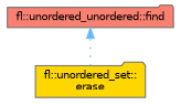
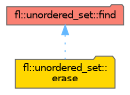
  digraph {
    rankdir=TB
    node [fontname=Helvetica fontsize=10 shape=folder style=filled]
-   n1 [color=gray40 fillcolor=salmon fontcolor=black height=0.2 label="fl::unordered_unordered::find" width=0.4]
+   n1 [color=gray40 fillcolor=salmon fontcolor=black height=0.2 label="fl::unordered_set::find" width=0.4]
    n2 [color=grey40 fillcolor=gold height=0.2 label="fl::unordered_set::\lerase" width=0.4]
    n1 -> n2 [color=steelblue1 dir=back fontname=Helvetica fontsize=10 labelfontname=Helvetica labelfontsize=10 style=dotted]
  }
